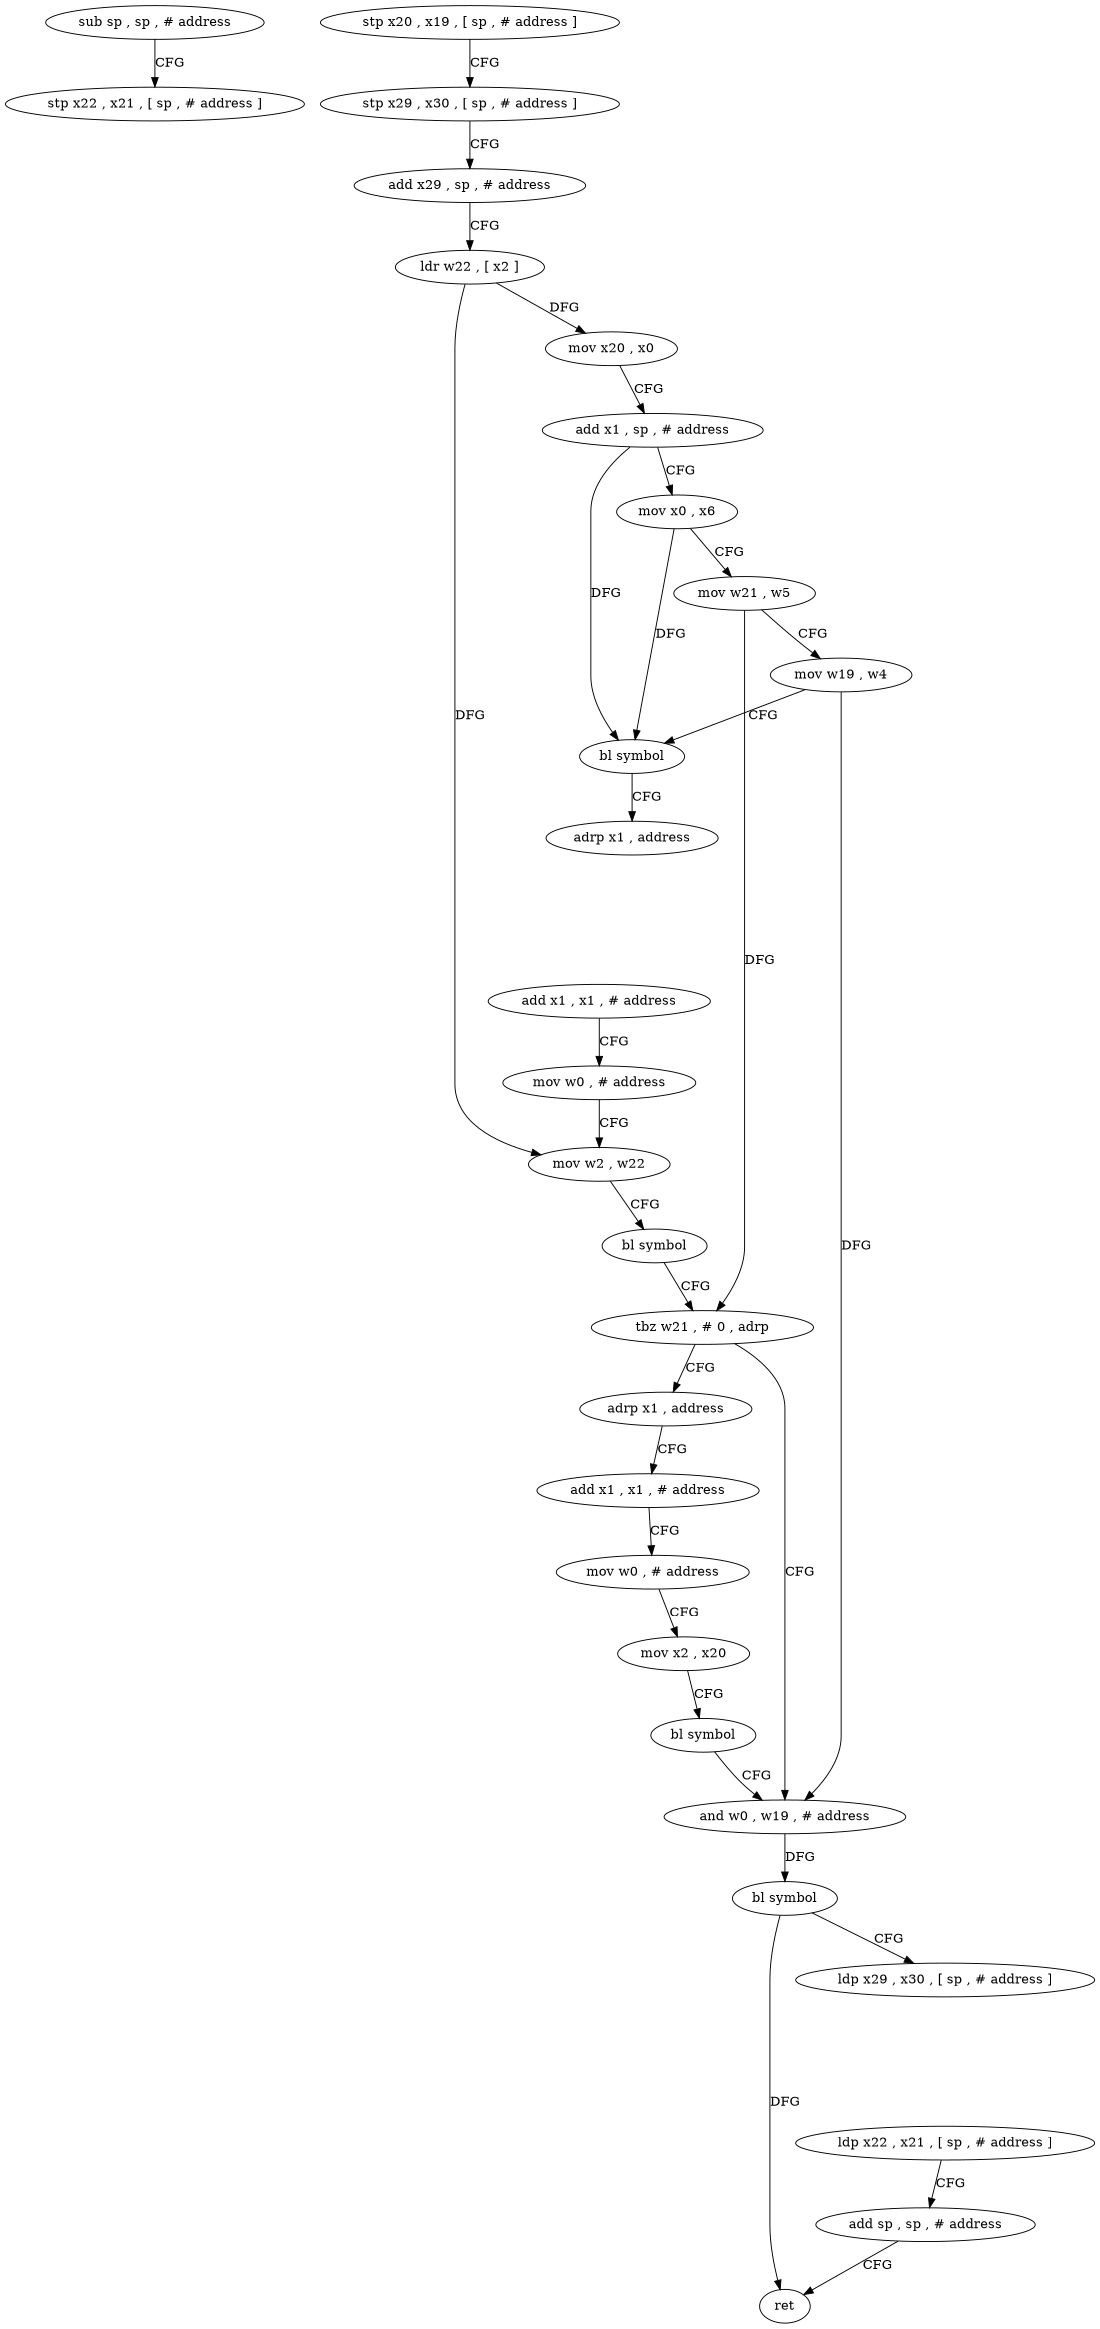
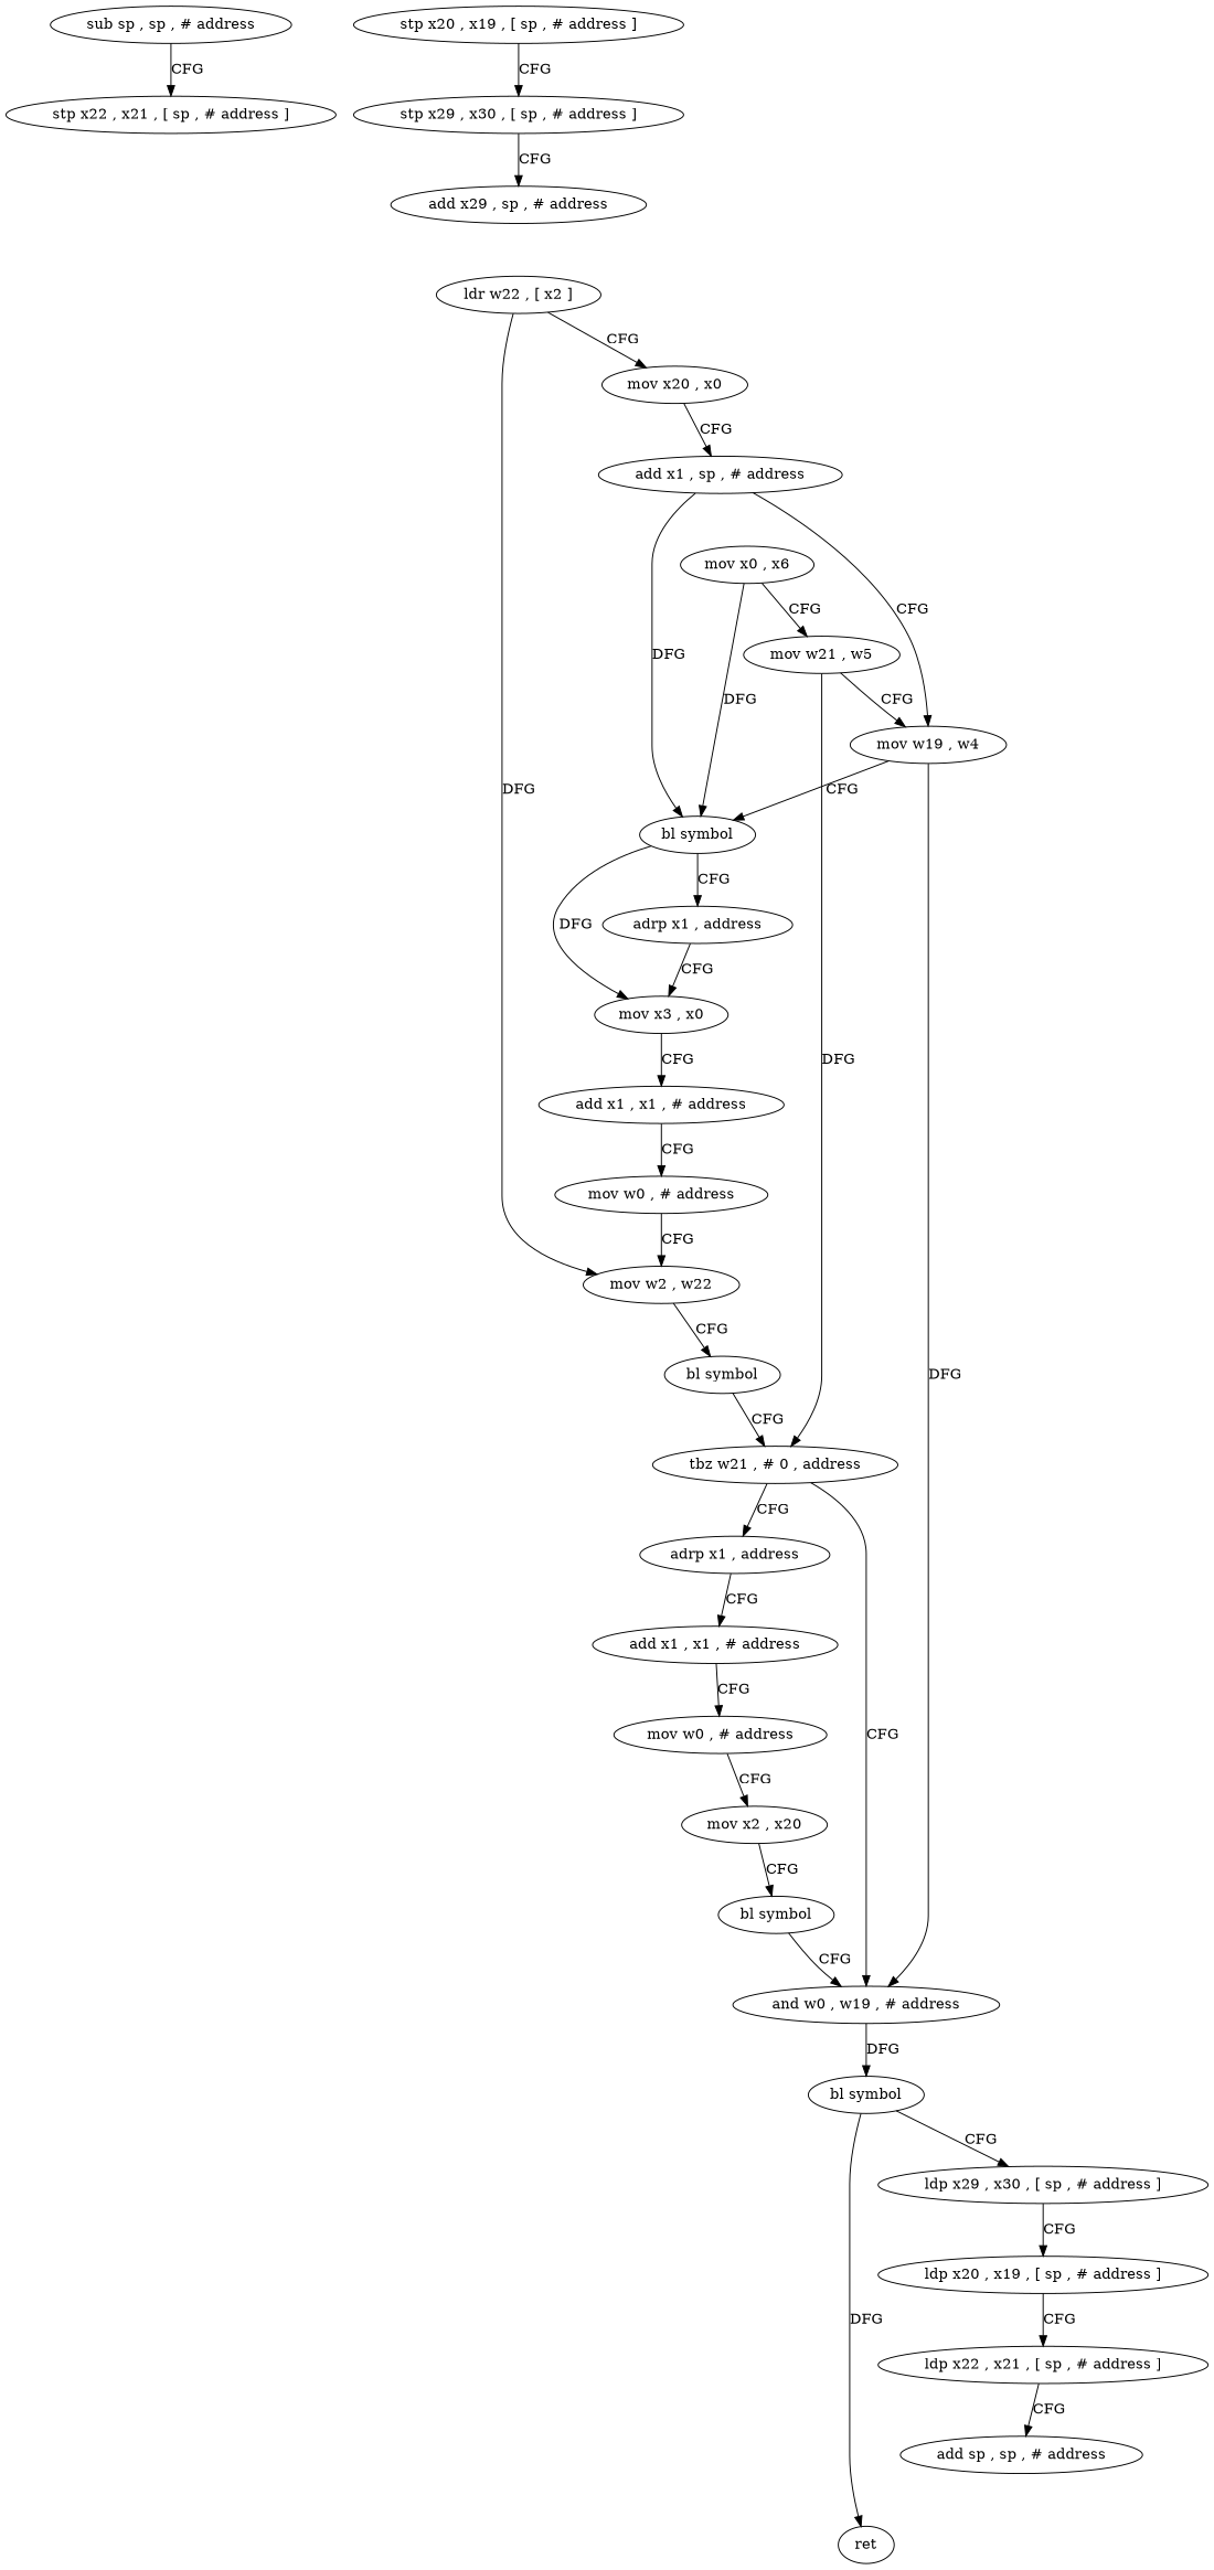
  digraph {
    n1 [label="sub sp , sp , # address"]
    n2 [label="stp x22 , x21 , [ sp , # address ]"]
    n3 [label="stp x20 , x19 , [ sp , # address ]"]
    n4 [label="stp x29 , x30 , [ sp , # address ]"]
    n5 [label="add x29 , sp , # address"]
    n6 [label="ldr w22 , [ x2 ]"]
    n7 [label="mov x20 , x0"]
    n8 [label="mov w2 , w22"]
    n9 [label="add x1 , sp , # address"]
    n10 [label="bl symbol"]
    n11 [label="mov x0 , x6"]
    n12 [label="bl symbol"]
    n13 [label="mov x2 , x20"]
    n14 [label="bl symbol"]
    n15 [label="mov w21 , w5"]
    n16 [label="adrp x1 , address"]
+   n17 [label="mov x3 , x0"]
    n18 [label="mov w19 , w4"]
-   n19 [label="tbz w21 , # 0 , adrp"]
+   n19 [label="tbz w21 , # 0 , address"]
    n20 [label="and w0 , w19 , # address"]
    n21 [label="adrp x1 , address"]
    n22 [label="bl symbol"]
    n23 [label="add x1 , x1 , # address"]
    n24 [label="mov w0 , # address"]
    n25 [label="add x1 , x1 , # address"]
    n26 [label="ldp x29 , x30 , [ sp , # address ]"]
    n27 [label=ret]
    n28 [label="mov w0 , # address"]
+   n29 [label="ldp x20 , x19 , [ sp , # address ]"]
    n30 [label="ldp x22 , x21 , [ sp , # address ]"]
    n31 [label="add sp , sp , # address"]
    n1 -> n2 [label=CFG]
    n3 -> n4 [label=CFG]
    n4 -> n5 [label=CFG]
-   n5 -> n6 [label=CFG]
-   n6 -> n7 [label=DFG]
+   n6 -> n7 [label=CFG]
    n6 -> n8 [label=DFG]
    n7 -> n9 [label=CFG]
    n8 -> n10 [label=CFG]
-   n9 -> n11 [label=CFG]
+   n9 -> n18 [label=CFG]
    n9 -> n12 [label=DFG]
    n10 -> n19 [label=CFG]
    n11 -> n12 [label=DFG]
    n11 -> n15 [label=CFG]
    n12 -> n16 [label=CFG]
+   n12 -> n17 [label=DFG]
    n13 -> n14 [label=CFG]
    n14 -> n20 [label=CFG]
    n15 -> n18 [label=CFG]
    n15 -> n19 [label=DFG]
+   n16 -> n17 [label=CFG]
+   n17 -> n23 [label=CFG]
    n18 -> n12 [label=CFG]
    n18 -> n20 [label=DFG]
    n19 -> n20 [label=CFG]
    n19 -> n21 [label=CFG]
    n20 -> n22 [label=DFG]
    n21 -> n25 [label=CFG]
    n22 -> n26 [label=CFG]
    n22 -> n27 [label=DFG]
    n23 -> n24 [label=CFG]
    n24 -> n8 [label=CFG]
    n25 -> n28 [label=CFG]
+   n26 -> n29 [label=CFG]
    n28 -> n13 [label=CFG]
+   n29 -> n30 [label=CFG]
    n30 -> n31 [label=CFG]
-   n31 -> n27 [label=CFG]
  }
